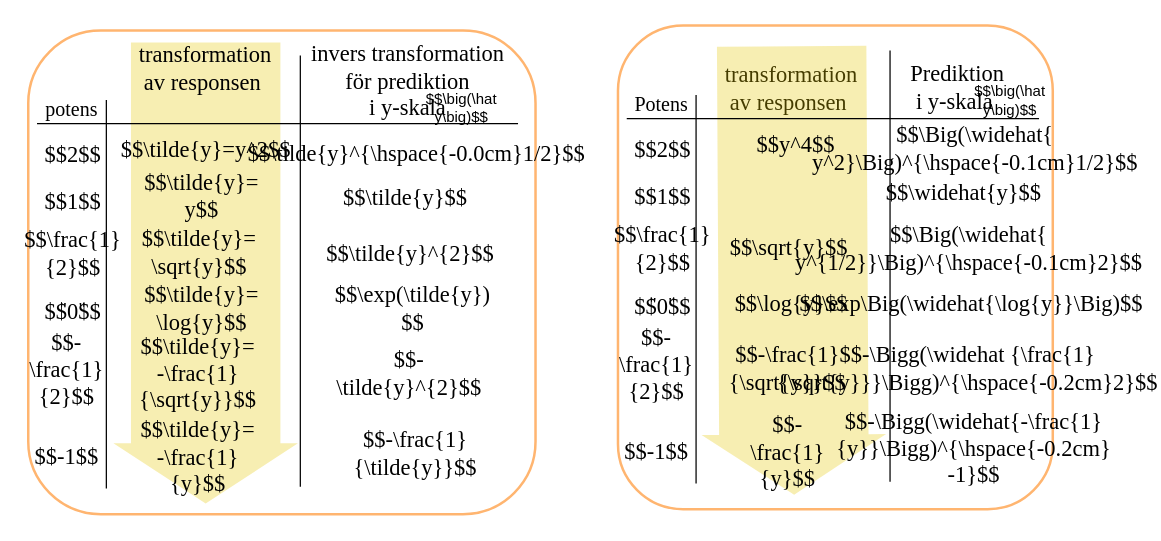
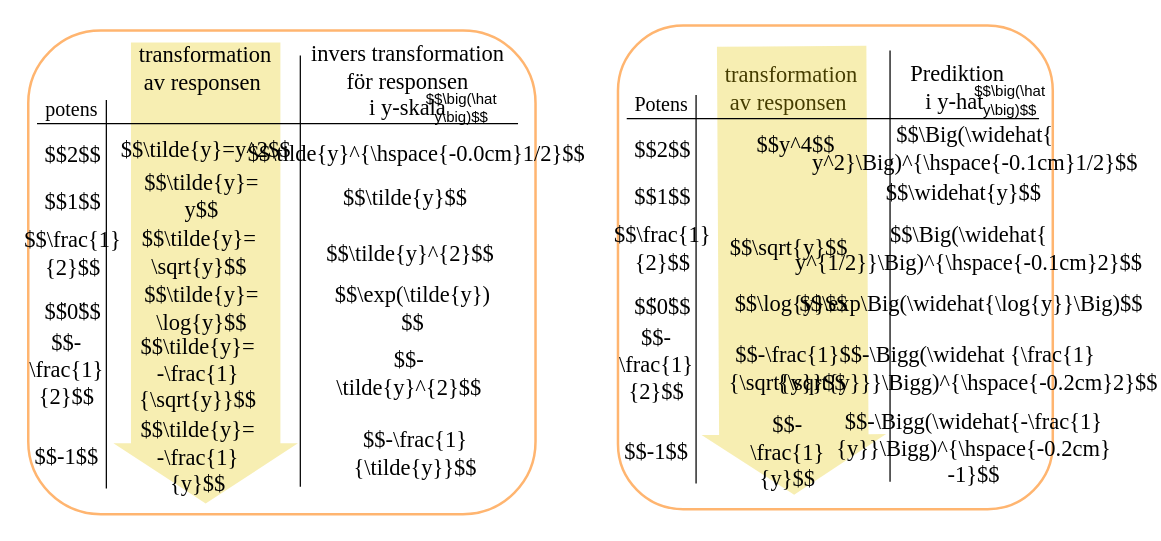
  <mxCell id="0" />
  <mxCell id="1" parent="0" />
  <mxCell id="2" value="" style="shape=flexArrow;endArrow=classic;html=1;rounded=1;strokeWidth=1;endWidth=27.079;endSize=15.716;fillColor=#e3c800;strokeColor=none;width=119.6;opacity=30;" edge="1" parent="1"><mxGeometry width="50" height="50" relative="1" as="geometry"><mxPoint x="164" y="33" as="sourcePoint" /><mxPoint x="164" y="403" as="targetPoint" /></mxGeometry></mxCell>
  <mxCell id="3" value="&lt;span style=&quot;color: rgba(0, 0, 0, 0); font-family: monospace; font-size: 0px; text-align: start;&quot;&gt;%3CmxGraphModel%3E%3Croot%3E%3CmxCell%20id%3D%220%22%2F%3E%3CmxCell%20id%3D%221%22%20parent%3D%220%22%2F%3E%3CmxCell%20id%3D%222%22%20value%3D%22%24%24y%24%24%22%20style%3D%22text%3Bhtml%3D1%3BstrokeColor%3Dnone%3BfillColor%3Dnone%3Balign%3Dcenter%3BverticalAlign%3Dmiddle%3BwhiteSpace%3Dwrap%3Brounded%3D0%3BstrokeWidth%3D1%3BfontFamily%3DVerdana%3BfontSize%3D14%3B%22%20vertex%3D%221%22%20parent%3D%221%22%3E%3CmxGeometry%20x%3D%22282%22%20y%3D%22498%22%20width%3D%2260%22%20height%3D%2222%22%20as%3D%22geometry%22%2F%3E%3C%2FmxCell%3E%3C%2Froot%3E%3C%2FmxGraphModel%3E&lt;/span&gt;" style="rounded=1;whiteSpace=wrap;html=1;strokeColor=#FFB570;strokeWidth=2;fontFamily=Verdana;fontSize=16;fillColor=none;" vertex="1" parent="1"><mxGeometry x="22" y="24" width="406" height="387" as="geometry" /></mxCell>
  <mxCell id="4" value="transformation&lt;br&gt;av responsen&amp;nbsp;" style="text;html=1;strokeColor=none;fillColor=none;align=center;verticalAlign=middle;whiteSpace=wrap;rounded=0;strokeWidth=1;fontFamily=Verdana;fontSize=18;" vertex="1" parent="1"><mxGeometry x="131.24" y="42.868" width="65.502" height="24.852" as="geometry" /></mxCell>
  <mxCell id="5" value="&lt;span style=&quot;color: rgba(0, 0, 0, 0); font-family: monospace; font-size: 0px; text-align: start;&quot;&gt;%3CmxGraphModel%3E%3Croot%3E%3CmxCell%20id%3D%220%22%2F%3E%3CmxCell%20id%3D%221%22%20parent%3D%220%22%2F%3E%3CmxCell%20id%3D%222%22%20value%3D%22%24%24y%24%24%22%20style%3D%22text%3Bhtml%3D1%3BstrokeColor%3Dnone%3BfillColor%3Dnone%3Balign%3Dcenter%3BverticalAlign%3Dmiddle%3BwhiteSpace%3Dwrap%3Brounded%3D0%3BstrokeWidth%3D1%3BfontFamily%3DVerdana%3BfontSize%3D14%3B%22%20vertex%3D%221%22%20parent%3D%221%22%3E%3CmxGeometry%20x%3D%22282%22%20y%3D%22498%22%20width%3D%2260%22%20height%3D%2222%22%20as%3D%22geometry%22%2F%3E%3C%2FmxCell%3E%3C%2Froot%3E%3C%2FmxGraphModel%3E&lt;/span&gt;" style="rounded=1;whiteSpace=wrap;html=1;strokeColor=#FFB570;strokeWidth=2;fontFamily=Verdana;fontSize=16;fillColor=none;" parent="1" vertex="1"><mxGeometry x="494" y="20" width="348" height="387" as="geometry" /></mxCell>
  <mxCell id="6" value="transformation&lt;br&gt;av responsen&amp;nbsp;" style="text;html=1;strokeColor=none;fillColor=none;align=center;verticalAlign=middle;whiteSpace=wrap;rounded=0;strokeWidth=1;fontFamily=Verdana;fontSize=18;" parent="1" vertex="1"><mxGeometry x="600" y="58.778" width="65.502" height="24.852" as="geometry" /></mxCell>
  <mxCell id="7" value="" style="shape=flexArrow;endArrow=classic;html=1;rounded=1;strokeWidth=1;endWidth=27.079;endSize=15.716;fillColor=#e3c800;strokeColor=none;width=119.6;opacity=30;" parent="1" edge="1"><mxGeometry width="50" height="50" relative="1" as="geometry"><mxPoint x="633" y="36" as="sourcePoint" /><mxPoint x="635" y="396" as="targetPoint" /></mxGeometry></mxCell>
  <mxCell id="8" value="" style="line;strokeWidth=1;html=1;strokeColor=default;fontFamily=Verdana;fontSize=16;fillColor=none;gradientColor=default;" parent="1" vertex="1"><mxGeometry x="501.01" y="88.72" width="329.99" height="11.3" as="geometry" /></mxCell>
  <mxCell id="9" value="" style="line;strokeWidth=1;direction=south;html=1;rounded=1;strokeColor=#000000;fontFamily=Verdana;fontSize=16;fillColor=none;gradientColor=default;" parent="1" vertex="1"><mxGeometry x="706.29" y="40" width="10.92" height="345" as="geometry" /></mxCell>
  <mxCell id="10" value="Potens" style="text;html=1;strokeColor=none;fillColor=none;align=center;verticalAlign=middle;whiteSpace=wrap;rounded=0;strokeWidth=1;fontFamily=Verdana;fontSize=16;" parent="1" vertex="1"><mxGeometry x="496.367" y="70.778" width="65.502" height="24.852" as="geometry" /></mxCell>
- <mxCell id="11" value="Prediktion i y-skala&amp;nbsp;" style="text;html=1;strokeColor=none;fillColor=none;align=center;verticalAlign=middle;whiteSpace=wrap;rounded=0;strokeWidth=1;fontFamily=Verdana;fontSize=18;" parent="1" vertex="1"><mxGeometry x="732.664" y="57.778" width="65.502" height="24.852" as="geometry" /></mxCell>
+ <mxCell id="11" value="Prediktion i y-hat&amp;nbsp;" style="text;html=1;strokeColor=none;fillColor=none;align=center;verticalAlign=middle;whiteSpace=wrap;rounded=0;strokeWidth=1;fontFamily=Verdana;fontSize=18;" parent="1" vertex="1"><mxGeometry x="732.664" y="57.778" width="65.502" height="24.852" as="geometry" /></mxCell>
  <mxCell id="12" value="$$2$$" style="text;html=1;strokeColor=none;fillColor=none;align=center;verticalAlign=middle;whiteSpace=wrap;rounded=0;strokeWidth=1;fontFamily=Verdana;fontSize=18;" parent="1" vertex="1"><mxGeometry x="497.459" y="103.019" width="65.502" height="33.889" as="geometry" /></mxCell>
  <mxCell id="13" value="$$1$$" style="text;html=1;strokeColor=none;fillColor=none;align=center;verticalAlign=middle;whiteSpace=wrap;rounded=0;strokeWidth=1;fontFamily=Verdana;fontSize=18;" parent="1" vertex="1"><mxGeometry x="497.459" y="140.519" width="65.502" height="33.889" as="geometry" /></mxCell>
  <mxCell id="14" value="$$\frac{1}{2}$$" style="text;html=1;strokeColor=none;fillColor=none;align=center;verticalAlign=middle;whiteSpace=wrap;rounded=0;strokeWidth=1;fontFamily=Verdana;fontSize=18;" parent="1" vertex="1"><mxGeometry x="497.459" y="182.185" width="65.502" height="33.889" as="geometry" /></mxCell>
  <mxCell id="15" value="$$0$$" style="text;html=1;strokeColor=none;fillColor=none;align=center;verticalAlign=middle;whiteSpace=wrap;rounded=0;strokeWidth=1;fontFamily=Verdana;fontSize=18;" parent="1" vertex="1"><mxGeometry x="497.459" y="228.5" width="65.502" height="33.889" as="geometry" /></mxCell>
  <mxCell id="16" value="$$-\frac{1}{2}$$" style="text;html=1;strokeColor=none;fillColor=none;align=center;verticalAlign=middle;whiteSpace=wrap;rounded=0;strokeWidth=1;fontFamily=Verdana;fontSize=18;" parent="1" vertex="1"><mxGeometry x="492" y="274.778" width="65.502" height="33.889" as="geometry" /></mxCell>
  <mxCell id="17" value="$$-1$$" style="text;html=1;strokeColor=none;fillColor=none;align=center;verticalAlign=middle;whiteSpace=wrap;rounded=0;strokeWidth=1;fontFamily=Verdana;fontSize=18;" parent="1" vertex="1"><mxGeometry x="492" y="344.13" width="65.502" height="33.889" as="geometry" /></mxCell>
  <mxCell id="18" value="$$y^4$$" style="text;html=1;strokeColor=none;fillColor=none;align=center;verticalAlign=middle;whiteSpace=wrap;rounded=0;strokeWidth=1;fontFamily=Verdana;fontSize=18;" parent="1" vertex="1"><mxGeometry x="605.878" y="101.63" width="61.135" height="28.241" as="geometry" /></mxCell>
  <mxCell id="19" value="$$\sqrt{y}$$" style="text;html=1;strokeColor=none;fillColor=none;align=center;verticalAlign=middle;whiteSpace=wrap;rounded=0;strokeWidth=1;fontFamily=Verdana;fontSize=18;" parent="1" vertex="1"><mxGeometry x="598.236" y="185.704" width="65.502" height="24.852" as="geometry" /></mxCell>
  <mxCell id="20" value="$$\log{y}$$" style="text;html=1;strokeColor=none;fillColor=none;align=center;verticalAlign=middle;whiteSpace=wrap;rounded=0;strokeWidth=1;fontFamily=Verdana;fontSize=18;" parent="1" vertex="1"><mxGeometry x="600.419" y="230.889" width="65.502" height="24.852" as="geometry" /></mxCell>
  <mxCell id="21" value="$$-\frac{1}{\sqrt{y}}$$" style="text;html=1;strokeColor=none;fillColor=none;align=center;verticalAlign=middle;whiteSpace=wrap;rounded=0;strokeWidth=1;fontFamily=Verdana;fontSize=18;" parent="1" vertex="1"><mxGeometry x="597.144" y="282.074" width="65.502" height="24.852" as="geometry" /></mxCell>
  <mxCell id="22" value="$$-\frac{1}{y}$$" style="text;html=1;strokeColor=none;fillColor=none;align=center;verticalAlign=middle;whiteSpace=wrap;rounded=0;strokeWidth=1;fontFamily=Verdana;fontSize=18;" parent="1" vertex="1"><mxGeometry x="597.144" y="349.167" width="65.502" height="24.852" as="geometry" /></mxCell>
  <mxCell id="23" value="$$\Big(\widehat{ y^2}\Big)^{\hspace{-0.1cm}1/2}$$" style="text;html=1;strokeColor=none;fillColor=none;align=center;verticalAlign=middle;whiteSpace=wrap;rounded=0;strokeWidth=1;fontFamily=Verdana;fontSize=18;" parent="1" vertex="1"><mxGeometry x="746.939" y="106.148" width="65.502" height="24.852" as="geometry" /></mxCell>
  <mxCell id="24" value="$$\widehat{y}$$" style="text;html=1;strokeColor=none;fillColor=none;align=center;verticalAlign=middle;whiteSpace=wrap;rounded=0;strokeWidth=1;fontFamily=Verdana;fontSize=18;" parent="1" vertex="1"><mxGeometry x="737.664" y="141.778" width="65.502" height="24.852" as="geometry" /></mxCell>
  <mxCell id="25" value="$$\Big(\widehat{ y^{1/2}}\Big)^{\hspace{-0.1cm}2}$$" style="text;html=1;strokeColor=none;fillColor=none;align=center;verticalAlign=middle;whiteSpace=wrap;rounded=0;strokeWidth=1;fontFamily=Verdana;fontSize=18;" parent="1" vertex="1"><mxGeometry x="742.48" y="186.833" width="65.502" height="24.852" as="geometry" /></mxCell>
  <mxCell id="26" value="$$\exp\Big(\widehat{\log{y}}\Big)$$" style="text;html=1;strokeColor=none;fillColor=none;align=center;verticalAlign=middle;whiteSpace=wrap;rounded=0;strokeWidth=1;fontFamily=Verdana;fontSize=18;" parent="1" vertex="1"><mxGeometry x="743.755" y="231.019" width="65.502" height="24.852" as="geometry" /></mxCell>
  <mxCell id="27" value="$$-\Bigg(\widehat {\frac{1}{\sqrt{y}}}\Bigg)^{\hspace{-0.2cm}2}$$" style="text;html=1;strokeColor=none;fillColor=none;align=center;verticalAlign=middle;whiteSpace=wrap;rounded=0;strokeWidth=1;fontFamily=Verdana;fontSize=18;" parent="1" vertex="1"><mxGeometry x="741.297" y="282.074" width="65.502" height="24.852" as="geometry" /></mxCell>
  <mxCell id="28" value="$$-\Bigg(\widehat{-\frac{1}{y}}\Bigg)^{\hspace{-0.2cm}&lt;br&gt;-1}$$" style="text;html=1;strokeColor=none;fillColor=none;align=center;verticalAlign=middle;whiteSpace=wrap;rounded=0;strokeWidth=1;fontFamily=Verdana;fontSize=18;" parent="1" vertex="1"><mxGeometry x="746.205" y="346.907" width="65.502" height="24.852" as="geometry" /></mxCell>
  <mxCell id="29" value="&quot;" style="text;html=1;strokeColor=none;fillColor=none;align=center;verticalAlign=middle;whiteSpace=wrap;rounded=0;strokeWidth=1;fontFamily=Verdana;fontSize=14;" parent="1" vertex="1"><mxGeometry x="517.109" y="239.361" width="10.917" height="7.907" as="geometry" /></mxCell>
  <mxCell id="30" value="&quot;" style="text;html=1;strokeColor=none;fillColor=none;align=center;verticalAlign=middle;whiteSpace=wrap;rounded=0;strokeWidth=1;fontFamily=Verdana;fontSize=14;" parent="1" vertex="1"><mxGeometry x="532.393" y="239.361" width="10.917" height="7.907" as="geometry" /></mxCell>
  <mxCell id="31" value="" style="line;strokeWidth=1;direction=south;html=1;rounded=1;strokeColor=#000000;fontFamily=Verdana;fontSize=16;fillColor=none;gradientColor=default;" vertex="1" parent="1"><mxGeometry x="551.04" y="75.52" width="10.92" height="310.96" as="geometry" /></mxCell>
  <mxCell id="32" value="$$\big(\hat y\big)$$" style="text;html=1;strokeColor=none;fillColor=none;align=center;verticalAlign=middle;whiteSpace=wrap;rounded=0;" vertex="1" parent="1"><mxGeometry x="778" y="64.63" width="60" height="30" as="geometry" /></mxCell>
  <mxCell id="33" value="" style="line;strokeWidth=1;html=1;strokeColor=default;fontFamily=Verdana;fontSize=16;fillColor=none;gradientColor=default;" vertex="1" parent="1"><mxGeometry x="29.01" y="92.72" width="384.99" height="11.3" as="geometry" /></mxCell>
  <mxCell id="34" value="" style="line;strokeWidth=1;direction=south;html=1;rounded=1;strokeColor=#000000;fontFamily=Verdana;fontSize=16;fillColor=none;gradientColor=default;" vertex="1" parent="1"><mxGeometry x="234.29" y="44" width="10.92" height="345" as="geometry" /></mxCell>
  <mxCell id="35" value="potens" style="text;html=1;strokeColor=none;fillColor=none;align=center;verticalAlign=middle;whiteSpace=wrap;rounded=0;strokeWidth=1;fontFamily=Verdana;fontSize=16;" vertex="1" parent="1"><mxGeometry x="24.367" y="74.778" width="65.502" height="24.852" as="geometry" /></mxCell>
- <mxCell id="36" value="invers transformation för prediktion&lt;br&gt;i y-skala" style="text;html=1;strokeColor=none;fillColor=none;align=center;verticalAlign=middle;whiteSpace=wrap;rounded=0;strokeWidth=1;fontFamily=Verdana;fontSize=18;" vertex="1" parent="1"><mxGeometry x="245" y="52.87" width="162" height="24.85" as="geometry" /></mxCell>
+ <mxCell id="36" value="invers transformation för responsen&lt;br&gt;i y-skala" style="text;html=1;strokeColor=none;fillColor=none;align=center;verticalAlign=middle;whiteSpace=wrap;rounded=0;strokeWidth=1;fontFamily=Verdana;fontSize=18;" vertex="1" parent="1"><mxGeometry x="245" y="52.87" width="162" height="24.85" as="geometry" /></mxCell>
  <mxCell id="37" value="$$2$$" style="text;html=1;strokeColor=none;fillColor=none;align=center;verticalAlign=middle;whiteSpace=wrap;rounded=0;strokeWidth=1;fontFamily=Verdana;fontSize=18;" vertex="1" parent="1"><mxGeometry x="25.459" y="107.019" width="65.502" height="33.889" as="geometry" /></mxCell>
  <mxCell id="38" value="$$1$$" style="text;html=1;strokeColor=none;fillColor=none;align=center;verticalAlign=middle;whiteSpace=wrap;rounded=0;strokeWidth=1;fontFamily=Verdana;fontSize=18;" vertex="1" parent="1"><mxGeometry x="25.459" y="144.519" width="65.502" height="33.889" as="geometry" /></mxCell>
  <mxCell id="39" value="$$\frac{1}{2}$$" style="text;html=1;strokeColor=none;fillColor=none;align=center;verticalAlign=middle;whiteSpace=wrap;rounded=0;strokeWidth=1;fontFamily=Verdana;fontSize=18;" vertex="1" parent="1"><mxGeometry x="25.459" y="186.185" width="65.502" height="33.889" as="geometry" /></mxCell>
  <mxCell id="40" value="$$0$$" style="text;html=1;strokeColor=none;fillColor=none;align=center;verticalAlign=middle;whiteSpace=wrap;rounded=0;strokeWidth=1;fontFamily=Verdana;fontSize=18;" vertex="1" parent="1"><mxGeometry x="25.459" y="232.5" width="65.502" height="33.889" as="geometry" /></mxCell>
  <mxCell id="41" value="$$-\frac{1}{2}$$" style="text;html=1;strokeColor=none;fillColor=none;align=center;verticalAlign=middle;whiteSpace=wrap;rounded=0;strokeWidth=1;fontFamily=Verdana;fontSize=18;" vertex="1" parent="1"><mxGeometry x="20" y="278.778" width="65.502" height="33.889" as="geometry" /></mxCell>
  <mxCell id="42" value="$$-1$$" style="text;html=1;strokeColor=none;fillColor=none;align=center;verticalAlign=middle;whiteSpace=wrap;rounded=0;strokeWidth=1;fontFamily=Verdana;fontSize=18;" vertex="1" parent="1"><mxGeometry x="20" y="348.13" width="65.502" height="33.889" as="geometry" /></mxCell>
  <mxCell id="43" value="$$\tilde{y}=y^2$$" style="text;html=1;strokeColor=none;fillColor=none;align=center;verticalAlign=middle;whiteSpace=wrap;rounded=0;strokeWidth=1;fontFamily=Verdana;fontSize=18;" vertex="1" parent="1"><mxGeometry x="133.878" y="105.63" width="61.135" height="28.241" as="geometry" /></mxCell>
  <mxCell id="44" value="$$\tilde{y}=&lt;br&gt;y$$" style="text;html=1;strokeColor=none;fillColor=none;align=center;verticalAlign=middle;whiteSpace=wrap;rounded=0;strokeWidth=1;fontFamily=Verdana;fontSize=18;" vertex="1" parent="1"><mxGeometry x="128.419" y="144.648" width="65.502" height="24.852" as="geometry" /></mxCell>
  <mxCell id="45" value="$$\tilde{y}=&lt;br&gt;\sqrt{y}$$" style="text;html=1;strokeColor=none;fillColor=none;align=center;verticalAlign=middle;whiteSpace=wrap;rounded=0;strokeWidth=1;fontFamily=Verdana;fontSize=18;" vertex="1" parent="1"><mxGeometry x="126.236" y="189.704" width="65.502" height="24.852" as="geometry" /></mxCell>
  <mxCell id="46" value="$$\tilde{y}=&lt;br&gt;\log{y}$$" style="text;html=1;strokeColor=none;fillColor=none;align=center;verticalAlign=middle;whiteSpace=wrap;rounded=0;strokeWidth=1;fontFamily=Verdana;fontSize=18;" vertex="1" parent="1"><mxGeometry x="128.419" y="234.889" width="65.502" height="24.852" as="geometry" /></mxCell>
  <mxCell id="47" value="$$\tilde{y}=&lt;br&gt;-\frac{1}{\sqrt{y}}$$" style="text;html=1;strokeColor=none;fillColor=none;align=center;verticalAlign=middle;whiteSpace=wrap;rounded=0;strokeWidth=1;fontFamily=Verdana;fontSize=18;" vertex="1" parent="1"><mxGeometry x="125.144" y="286.074" width="65.502" height="24.852" as="geometry" /></mxCell>
  <mxCell id="48" value="$$\tilde{y}=&lt;br&gt;-\frac{1}{y}$$" style="text;html=1;strokeColor=none;fillColor=none;align=center;verticalAlign=middle;whiteSpace=wrap;rounded=0;strokeWidth=1;fontFamily=Verdana;fontSize=18;" vertex="1" parent="1"><mxGeometry x="125.144" y="353.167" width="65.502" height="24.852" as="geometry" /></mxCell>
  <mxCell id="49" value="$$\tilde{y}^{\hspace{-0.0cm}1/2}$$" style="text;html=1;strokeColor=none;fillColor=none;align=center;verticalAlign=middle;whiteSpace=wrap;rounded=0;strokeWidth=1;fontFamily=Verdana;fontSize=18;" vertex="1" parent="1"><mxGeometry x="299.939" y="110.148" width="65.502" height="24.852" as="geometry" /></mxCell>
  <mxCell id="50" value="$$\tilde{y}$$" style="text;html=1;strokeColor=none;fillColor=none;align=center;verticalAlign=middle;whiteSpace=wrap;rounded=0;strokeWidth=1;fontFamily=Verdana;fontSize=18;" vertex="1" parent="1"><mxGeometry x="290.664" y="145.778" width="65.502" height="24.852" as="geometry" /></mxCell>
  <mxCell id="51" value="$$\tilde{y}^{2}$$" style="text;html=1;strokeColor=none;fillColor=none;align=center;verticalAlign=middle;whiteSpace=wrap;rounded=0;strokeWidth=1;fontFamily=Verdana;fontSize=18;" vertex="1" parent="1"><mxGeometry x="295.48" y="190.833" width="65.502" height="24.852" as="geometry" /></mxCell>
  <mxCell id="52" value="$$\exp(\tilde{y})&lt;br&gt;$$" style="text;html=1;strokeColor=none;fillColor=none;align=center;verticalAlign=middle;whiteSpace=wrap;rounded=0;strokeWidth=1;fontFamily=Verdana;fontSize=18;" vertex="1" parent="1"><mxGeometry x="296.755" y="235.019" width="65.502" height="24.852" as="geometry" /></mxCell>
  <mxCell id="53" value="$$-\tilde{y}^{2}$$" style="text;html=1;strokeColor=none;fillColor=none;align=center;verticalAlign=middle;whiteSpace=wrap;rounded=0;strokeWidth=1;fontFamily=Verdana;fontSize=18;" vertex="1" parent="1"><mxGeometry x="294.297" y="286.074" width="65.502" height="24.852" as="geometry" /></mxCell>
  <mxCell id="54" value="$$-\frac{1}{\tilde{y}}$$" style="text;html=1;strokeColor=none;fillColor=none;align=center;verticalAlign=middle;whiteSpace=wrap;rounded=0;strokeWidth=1;fontFamily=Verdana;fontSize=18;" vertex="1" parent="1"><mxGeometry x="299.205" y="350.907" width="65.502" height="24.852" as="geometry" /></mxCell>
  <mxCell id="55" value="&quot;" style="text;html=1;strokeColor=none;fillColor=none;align=center;verticalAlign=middle;whiteSpace=wrap;rounded=0;strokeWidth=1;fontFamily=Verdana;fontSize=14;" vertex="1" parent="1"><mxGeometry x="45.109" y="243.361" width="10.917" height="7.907" as="geometry" /></mxCell>
  <mxCell id="56" value="&quot;" style="text;html=1;strokeColor=none;fillColor=none;align=center;verticalAlign=middle;whiteSpace=wrap;rounded=0;strokeWidth=1;fontFamily=Verdana;fontSize=14;" vertex="1" parent="1"><mxGeometry x="60.393" y="243.361" width="10.917" height="7.907" as="geometry" /></mxCell>
  <mxCell id="57" value="" style="line;strokeWidth=1;direction=south;html=1;rounded=1;strokeColor=#000000;fontFamily=Verdana;fontSize=16;fillColor=none;gradientColor=default;" vertex="1" parent="1"><mxGeometry x="79.04" y="79.52" width="10.92" height="310.96" as="geometry" /></mxCell>
  <mxCell id="58" value="$$\big(\hat y\big)$$" style="text;html=1;strokeColor=none;fillColor=none;align=center;verticalAlign=middle;whiteSpace=wrap;rounded=0;" vertex="1" parent="1"><mxGeometry x="339" y="70.63" width="60" height="30" as="geometry" /></mxCell>
